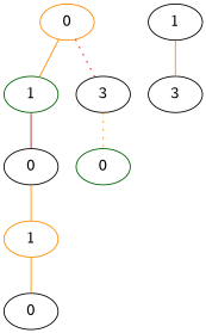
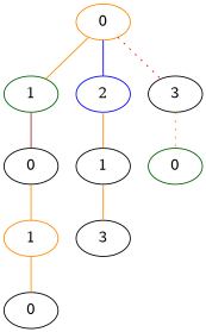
  graph {
    node [color=black]
    edge [color=darkorange]
    n1 [label=0 color=darkorange]
    n2 [label=1 color=darkgreen]
+   n3 [label=2 color=blue]
    n4 [label=3]
    n5 [label=0]
    n6 [label=1 color=darkorange]
    n7 [label=0]
    n8 [label=1]
    n9 [label=3]
    n10 [label=0 color=darkgreen]
    n1 -- n2
+   n1 -- n3 [color=blue]
    n1 -- n4 [style=dotted color=red]
    n2 -- n5 [color=brown]
+   n3 -- n8
    n4 -- n10 [style=dotted]
    n5 -- n6
    n6 -- n7
    n8 -- n9
  }
